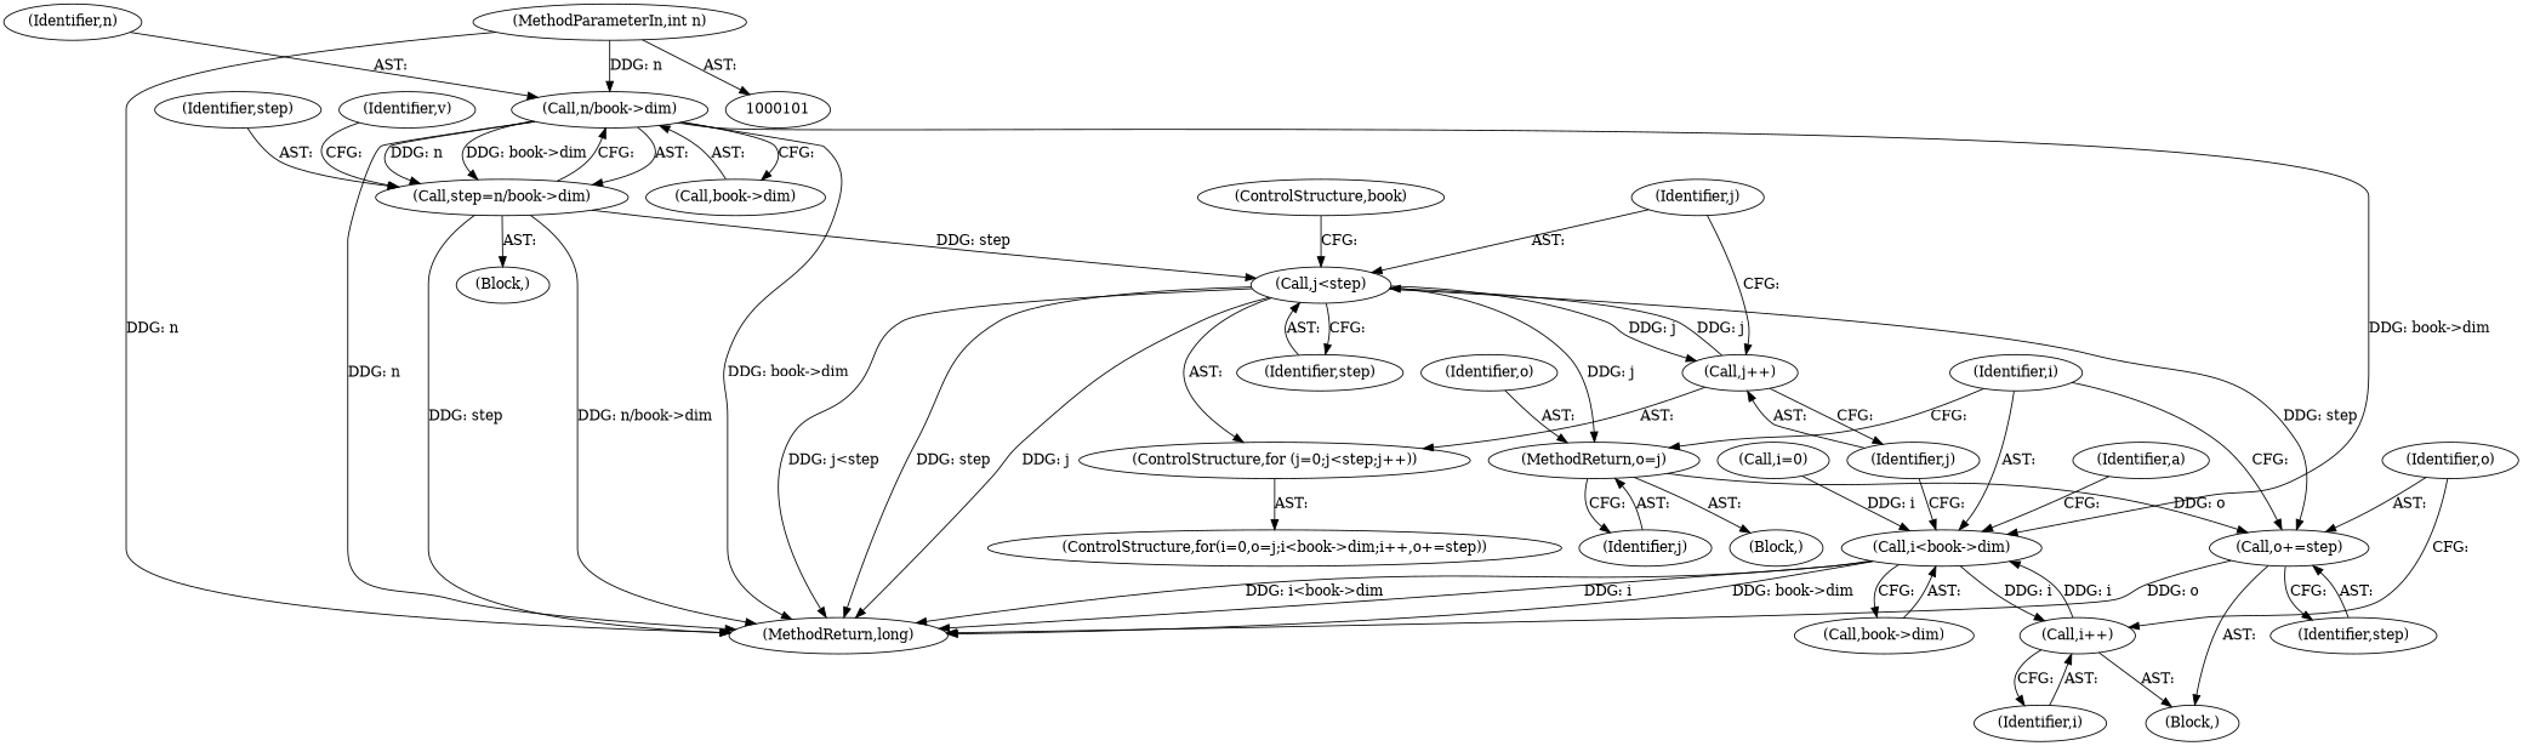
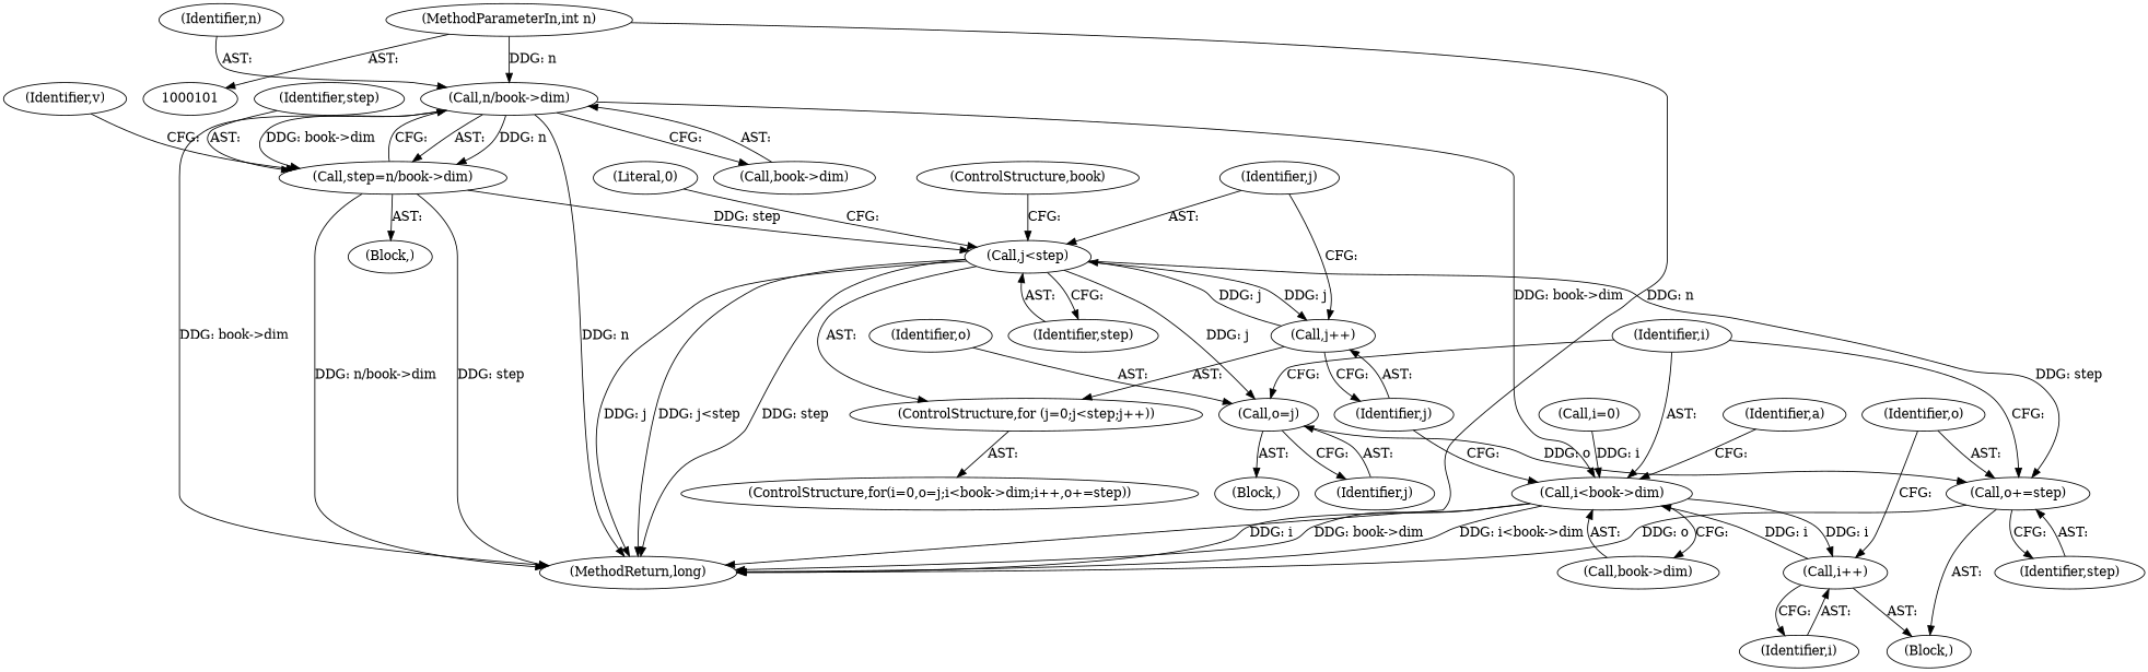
  digraph {
    n1 [label="(Call,n/book->dim)"]
    n2 [label="(Call,step=n/book->dim)"]
    n3 [label="(Call,i<book->dim)"]
    n4 [label="(MethodReturn,long)"]
    n5 [label="(Call,book->dim)"]
    n6 [label="(Call,j<step)"]
    n7 [label="(Block,)"]
    n8 [label="(Call,i++)"]
    n9 [label="(Call,book->dim)"]
    n10 [label="(MethodParameterIn,int n)"]
    1000101
    n12 [label="(Call,j++)"]
-   n13 [label="(MethodReturn,o=j)"]
+   n13 [label="(Call,o=j)"]
    n14 [label="(Call,o+=step)"]
    n15 [label="(ControlStructure,for (j=0;j<step;j++))"]
    n16 [label="(Identifier,step)"]
    n17 [label="(Identifier,j)"]
    n18 [label="(Identifier,j)"]
    n19 [label="(Block,)"]
    n20 [label="(Identifier,step)"]
    n21 [label="(Block,)"]
    n22 [label="(ControlStructure,for(i=0,o=j;i<book->dim;i++,o+=step))"]
    n23 [label="(Identifier,i)"]
    n24 [label="(Identifier,step)"]
    n25 [label="(Identifier,n)"]
    n26 [label="(Identifier,o)"]
    n27 [label="(ControlStructure,book)"]
    n28 [label="(Identifier,o)"]
+   n29 [label="(Literal,0)"]
    n30 [label="(Identifier,a)"]
    n31 [label="(Identifier,v)"]
    n32 [label="(Identifier,i)"]
    n33 [label="(Identifier,j)"]
    n34 [label="(Call,i=0)"]
    n1 -> n2 [label="AST: "]
    n1 -> n2 [label="DDG: n"]
    n1 -> n2 [label="DDG: book->dim"]
    n1 -> n3 [label="DDG: book->dim"]
    n1 -> n4 [label="DDG: n"]
    n1 -> n4 [label="DDG: book->dim"]
    n1 -> n5 [label="CFG: "]
    n2 -> n1 [label="CFG: "]
    n2 -> n4 [label="DDG: n/book->dim"]
    n2 -> n4 [label="DDG: step"]
    n2 -> n6 [label="DDG: step"]
    n2 -> n7 [label="AST: "]
    n3 -> n4 [label="DDG: i"]
    n3 -> n4 [label="DDG: book->dim"]
    n3 -> n4 [label="DDG: i<book->dim"]
    n3 -> n8 [label="DDG: i"]
    n3 -> n9 [label="CFG: "]
    n5 -> n1 [label="AST: "]
    n6 -> n4 [label="DDG: j<step"]
    n6 -> n4 [label="DDG: step"]
    n6 -> n4 [label="DDG: j"]
    n6 -> n12 [label="DDG: j"]
    n6 -> n13 [label="DDG: j"]
    n6 -> n14 [label="DDG: step"]
    n6 -> n15 [label="AST: "]
    n6 -> n16 [label="CFG: "]
    n8 -> n3 [label="DDG: i"]
    n8 -> n21 [label="AST: "]
    n8 -> n23 [label="CFG: "]
    n9 -> n3 [label="AST: "]
    n10 -> n1 [label="DDG: n"]
    n10 -> n4 [label="DDG: n"]
    n10 -> 1000101 [label="AST: "]
    n12 -> n6 [label="DDG: j"]
    n12 -> n15 [label="AST: "]
    n12 -> n17 [label="CFG: "]
    n13 -> n14 [label="DDG: o"]
    n13 -> n18 [label="CFG: "]
    n13 -> n19 [label="AST: "]
    n14 -> n4 [label="DDG: o"]
    n14 -> n20 [label="CFG: "]
    n14 -> n21 [label="AST: "]
    n15 -> n22 [label="AST: "]
    n16 -> n6 [label="AST: "]
    n17 -> n3 [label="CFG: "]
    n17 -> n12 [label="AST: "]
    n18 -> n13 [label="AST: "]
    n20 -> n14 [label="AST: "]
    n23 -> n8 [label="AST: "]
    n24 -> n2 [label="AST: "]
    n25 -> n1 [label="AST: "]
    n26 -> n13 [label="AST: "]
    n27 -> n6 [label="CFG: "]
    n28 -> n8 [label="CFG: "]
    n28 -> n14 [label="AST: "]
+   n29 -> n6 [label="CFG: "]
    n30 -> n3 [label="CFG: "]
    n31 -> n2 [label="CFG: "]
    n32 -> n3 [label="AST: "]
    n32 -> n13 [label="CFG: "]
    n32 -> n14 [label="CFG: "]
    n33 -> n6 [label="AST: "]
    n33 -> n12 [label="CFG: "]
    n34 -> n3 [label="DDG: i"]
  }
